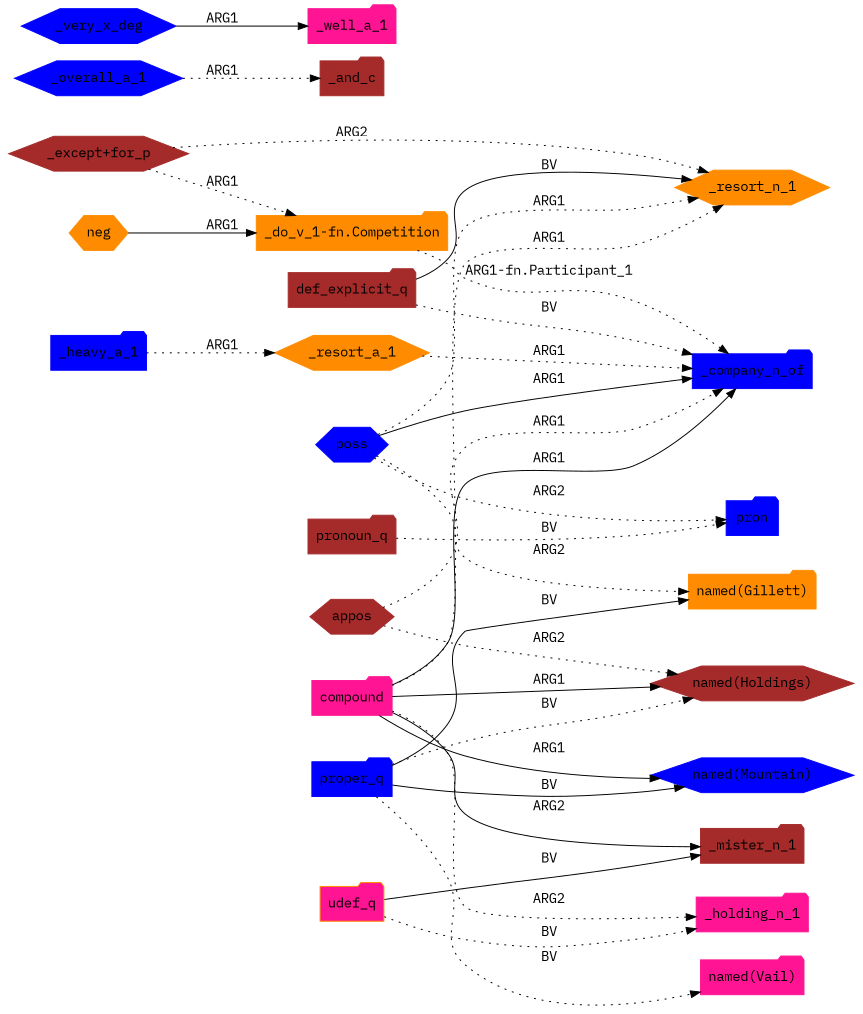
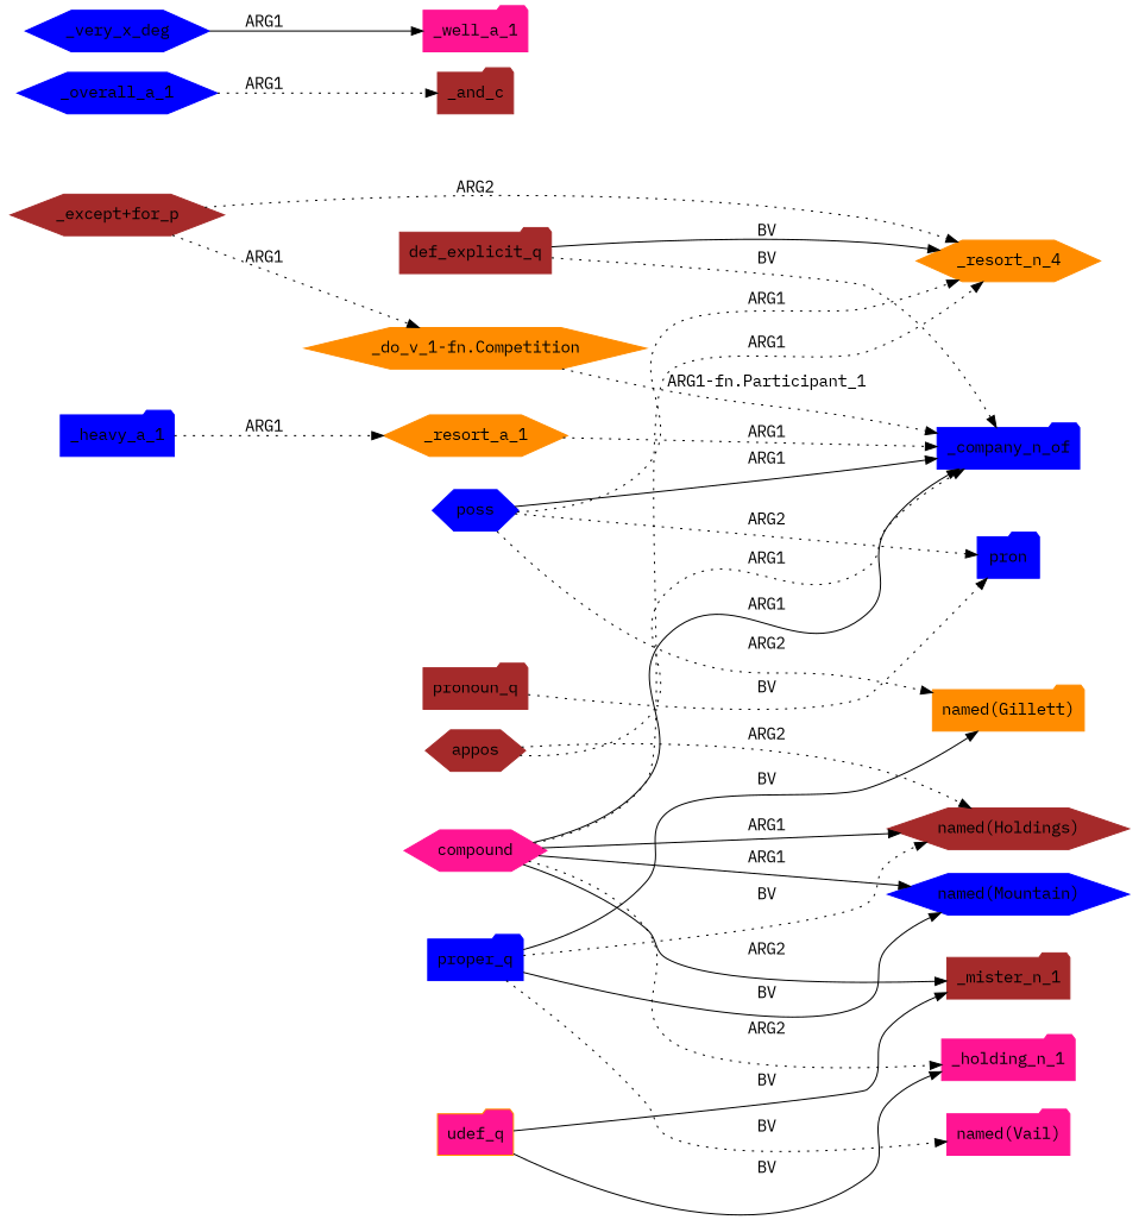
  digraph {
    fontname="IBM Plex Mono"
    rankdir=LR
    node [color=blue fontname="IBM Plex Mono" shape=folder style=filled]
    edge [fontname="IBM Plex Mono" style=dotted]
    "_except+for_p" [color=brown shape=hexagon]
-   _resort_n_1 [color=darkorange shape=hexagon]
-   "_do_v_1-fn.Competition" [color=darkorange]
+   _resort_n_1 [color=darkorange shape=hexagon label=_resort_n_4]
+   "_do_v_1-fn.Competition" [color=darkorange shape=hexagon]
    _company_n_of
-   compound [color=deeppink]
+   compound [color=deeppink shape=hexagon]
    "named(Mountain)" [shape=hexagon]
    _mister_n_1 [color=brown]
    _holding_n_1 [color=deeppink]
    "named(Holdings)" [color=brown shape=hexagon]
    "named(Gillett)" [color=darkorange]
    "named(Vail)" [color=deeppink]
    proper_q
    udef_q [color=darkorange fillcolor=deeppink]
    _overall_a_1 [shape=hexagon]
    _and_c [color=brown]
    poss [shape=hexagon]
    pron
    pronoun_q [color=brown]
    n19 [color=darkorange label=_resort_a_1 shape=hexagon]
    def_explicit_q [color=brown]
    _very_x_deg [shape=hexagon]
    _well_a_1 [color=deeppink]
    appos [color=brown shape=hexagon]
-   neg [color=darkorange shape=hexagon]
    _heavy_a_1
    "_except+for_p" -> _resort_n_1 [label=ARG2]
    "_except+for_p" -> "_do_v_1-fn.Competition" [label=ARG1]
    "_do_v_1-fn.Competition" -> _company_n_of [label="ARG1-fn.Participant_1"]
    compound -> _resort_n_1 [label=ARG1]
    compound -> _company_n_of [label=ARG1 style=solid]
    compound -> "named(Mountain)" [label=ARG1 style=solid]
    compound -> _mister_n_1 [label=ARG2 style=solid]
    compound -> _holding_n_1 [label=ARG2]
    compound -> "named(Holdings)" [label=ARG1 style=solid]
    proper_q -> "named(Mountain)" [label=BV style=solid]
    proper_q -> "named(Holdings)" [label=BV]
    proper_q -> "named(Gillett)" [label=BV style=solid]
    proper_q -> "named(Vail)" [label=BV]
    udef_q -> _mister_n_1 [label=BV style=solid]
-   udef_q -> _holding_n_1 [label=BV]
+   udef_q -> _holding_n_1 [label=BV style=solid]
    _overall_a_1 -> _and_c [label=ARG1]
    poss -> _resort_n_1 [label=ARG1]
    poss -> _company_n_of [label=ARG1 style=solid]
    poss -> "named(Gillett)" [label=ARG2]
    poss -> pron [label=ARG2]
    pronoun_q -> pron [label=BV]
    n19 -> _company_n_of [label=ARG1]
    def_explicit_q -> _resort_n_1 [label=BV style=solid]
    def_explicit_q -> _company_n_of [label=BV]
    _very_x_deg -> _well_a_1 [label=ARG1 style=solid]
    appos -> _company_n_of [label=ARG1]
    appos -> "named(Holdings)" [label=ARG2]
-   neg -> "_do_v_1-fn.Competition" [label=ARG1 style=solid]
    _heavy_a_1 -> n19 [label=ARG1]
  }
